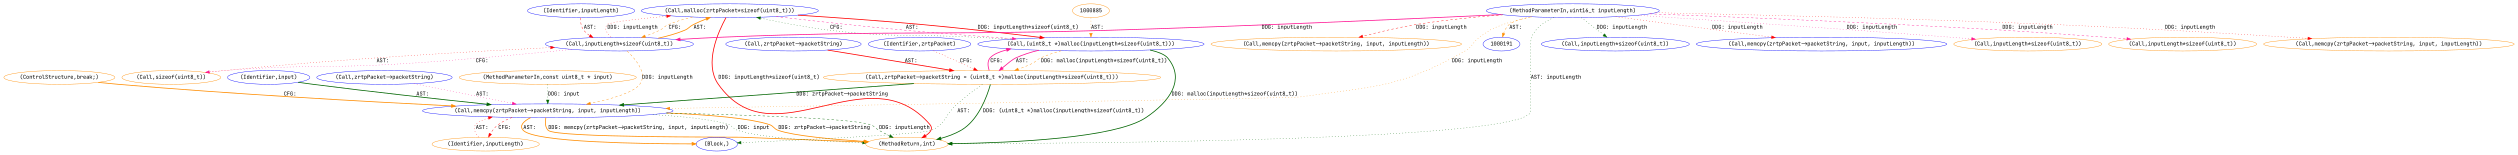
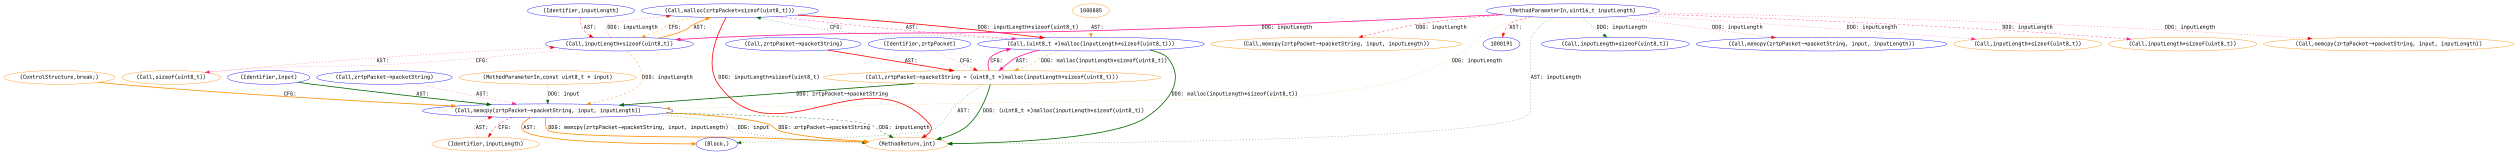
  digraph {
    fontname="JetBrains Mono"
    node [color=blue fontname="JetBrains Mono"]
    edge [color=red fontname="JetBrains Mono" style=dotted]
    n1 [label="(Call,malloc(zrtpPacket*sizeof(uint8_t)))"]
    n2 [label="(Call,inputLength*sizeof(uint8_t))"]
    n3 [label="(Call,(uint8_t *)malloc(inputLength*sizeof(uint8_t)))"]
    n4 [color=darkorange label="(MethodReturn,int)"]
    n5 [label="(Call,memcpy(zrtpPacket->packetString, input, inputLength))"]
    n6 [color=darkorange label="(Call,sizeof(uint8_t))"]
    n7 [color=darkorange label="(Call,zrtpPacket->packetString = (uint8_t *)malloc(inputLength*sizeof(uint8_t)))"]
    n8 [label="(Block,)"]
    n9 [color=darkorange label="(Identifier,inputLength)"]
    n10 [label="(MethodParameterIn,uint16_t inputLength)"]
    n11 [label="(Call,inputLength*sizeof(uint8_t))"]
    n12 [label="(Call,memcpy(zrtpPacket->packetString, input, inputLength))"]
    n13 [color=darkorange label="(Call,inputLength*sizeof(uint8_t))"]
    n14 [color=darkorange label="(Call,inputLength*sizeof(uint8_t))"]
    n15 [color=darkorange label="(Call,memcpy(zrtpPacket->packetString, input, inputLength))"]
    n16 [color=darkorange label="(Call,memcpy(zrtpPacket->packetString, input, inputLength))"]
    1000191
    n18 [label="(Call,zrtpPacket->packetString)"]
    n19 [color=darkorange label="(ControlStructure,break;)"]
    n20 [label="(Identifier,input)"]
    n21 [label="(Identifier,inputLength)"]
    n22 [label="(Call,zrtpPacket->packetString)"]
    n23 [label="(Identifier,zrtpPacket)"]
    n24 [color=darkorange label="(MethodParameterIn,const uint8_t * input)"]
    1000885 [color=darkorange]
    n1 -> n2 [color=darkorange label="CFG: " style=dashed]
    n1 -> n3 [color=deeppink label="AST: " style=dashed]
    n1 -> n3 [label="DDG: inputLength*sizeof(uint8_t)" style=bold]
    n1 -> n4 [label="DDG: inputLength*sizeof(uint8_t)" style=bold]
    n2 -> n1 [color=darkorange label="AST: " style=bold]
    n2 -> n1 [label="DDG: inputLength"]
    n2 -> n5 [color=darkorange label="DDG: inputLength" style=dashed]
    n2 -> n6 [color=deeppink label="CFG: "]
    n3 -> n1 [color=darkgreen label="CFG: "]
    n3 -> n4 [color=darkgreen label="DDG: malloc(inputLength*sizeof(uint8_t))" style=bold]
    n3 -> n7 [color=deeppink label="AST: " style=bold]
    n3 -> n7 [color=darkorange label="DDG: malloc(inputLength*sizeof(uint8_t))" style=dashed]
    n5 -> n4 [color=darkorange label="DDG: memcpy(zrtpPacket->packetString, input, inputLength)" style=bold]
    n5 -> n4 [color=darkgreen label="DDG: input"]
    n5 -> n4 [color=darkorange label="DDG: zrtpPacket->packetString" style=bold]
    n5 -> n4 [color=darkgreen label="DDG: inputLength" style=dashed]
    n5 -> n8 [color=darkorange label="AST: " style=bold]
    n5 -> n9 [label="CFG: " style=dashed]
    n6 -> n2 [label="AST: "]
    n7 -> n3 [color=deeppink label="CFG: " style=bold]
    n7 -> n4 [color=darkgreen label="DDG: (uint8_t *)malloc(inputLength*sizeof(uint8_t))" style=bold]
    n7 -> n5 [color=darkgreen label="DDG: zrtpPacket->packetString" style=bold]
    n7 -> n8 [color=darkgreen label="AST: "]
    n9 -> n5 [label="AST: "]
    n10 -> n2 [color=deeppink label="DDG: inputLength" style=bold]
    n10 -> n4 [color=darkgreen label="AST: inputLength"]
    n10 -> n5 [color=darkorange label="DDG: inputLength"]
    n10 -> n11 [color=darkgreen label="DDG: inputLength"]
    n10 -> n12 [label="DDG: inputLength"]
    n10 -> n13 [color=deeppink label="DDG: inputLength"]
    n10 -> n14 [color=deeppink label="DDG: inputLength" style=dashed]
    n10 -> n15 [label="DDG: inputLength"]
    n10 -> n16 [label="DDG: inputLength" style=dashed]
-   n10 -> 1000191 [color=darkorange label="AST: " style=dashed]
+   n10 -> 1000191 [label="AST: " style=dashed]
    n18 -> n7 [label="AST: " style=bold]
    n19 -> n5 [color=darkorange label="CFG: " style=bold]
    n20 -> n5 [color=darkgreen label="AST: " style=bold]
    n21 -> n2 [label="AST: " style=dashed]
    n22 -> n5 [color=deeppink label="AST: "]
    n23 -> n7 [label="CFG: "]
    n24 -> n5 [color=darkgreen label="DDG: input"]
    1000885 -> n3 [color=darkorange label="AST: "]
  }
